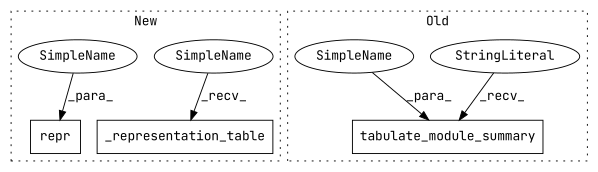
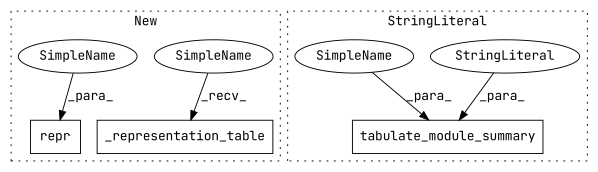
  digraph {
    fontname="JetBrains Mono"
    node [a=32 fontname="JetBrains Mono" l=4 shape=ellipse]
    edge [fontname="JetBrains Mono"]
    n1 [l="5,1" label=repr s="1615,1624" shape=box]
    n2 [l="22,1" label=_representation_table s="1586,1633" shape=box]
    n3 [a=42 label=SimpleName s=1581]
    n4 [a=42 label=SimpleName s=1620]
    n5 [l="24,1" label=tabulate_module_summary s="1224,1259" shape=box]
    n6 [a=45 l=6 label=StringLiteral s=1253]
    n7 [a=42 label=SimpleName s=1248]
    subgraph cluster_1 {
      label=New
      style=dotted
      n1
      n2
      n3
      n4
    }
    subgraph cluster_2 {
-     label=Old
+     label=StringLiteral
      style=dotted
      n5
      n6
      n7
    }
    n3 -> n2 [label=_recv_]
    n4 -> n1 [label=_para_]
-   n6 -> n5 [label=_recv_]
+   n6 -> n5 [label=_para_]
    n7 -> n5 [label=_para_]
  }
